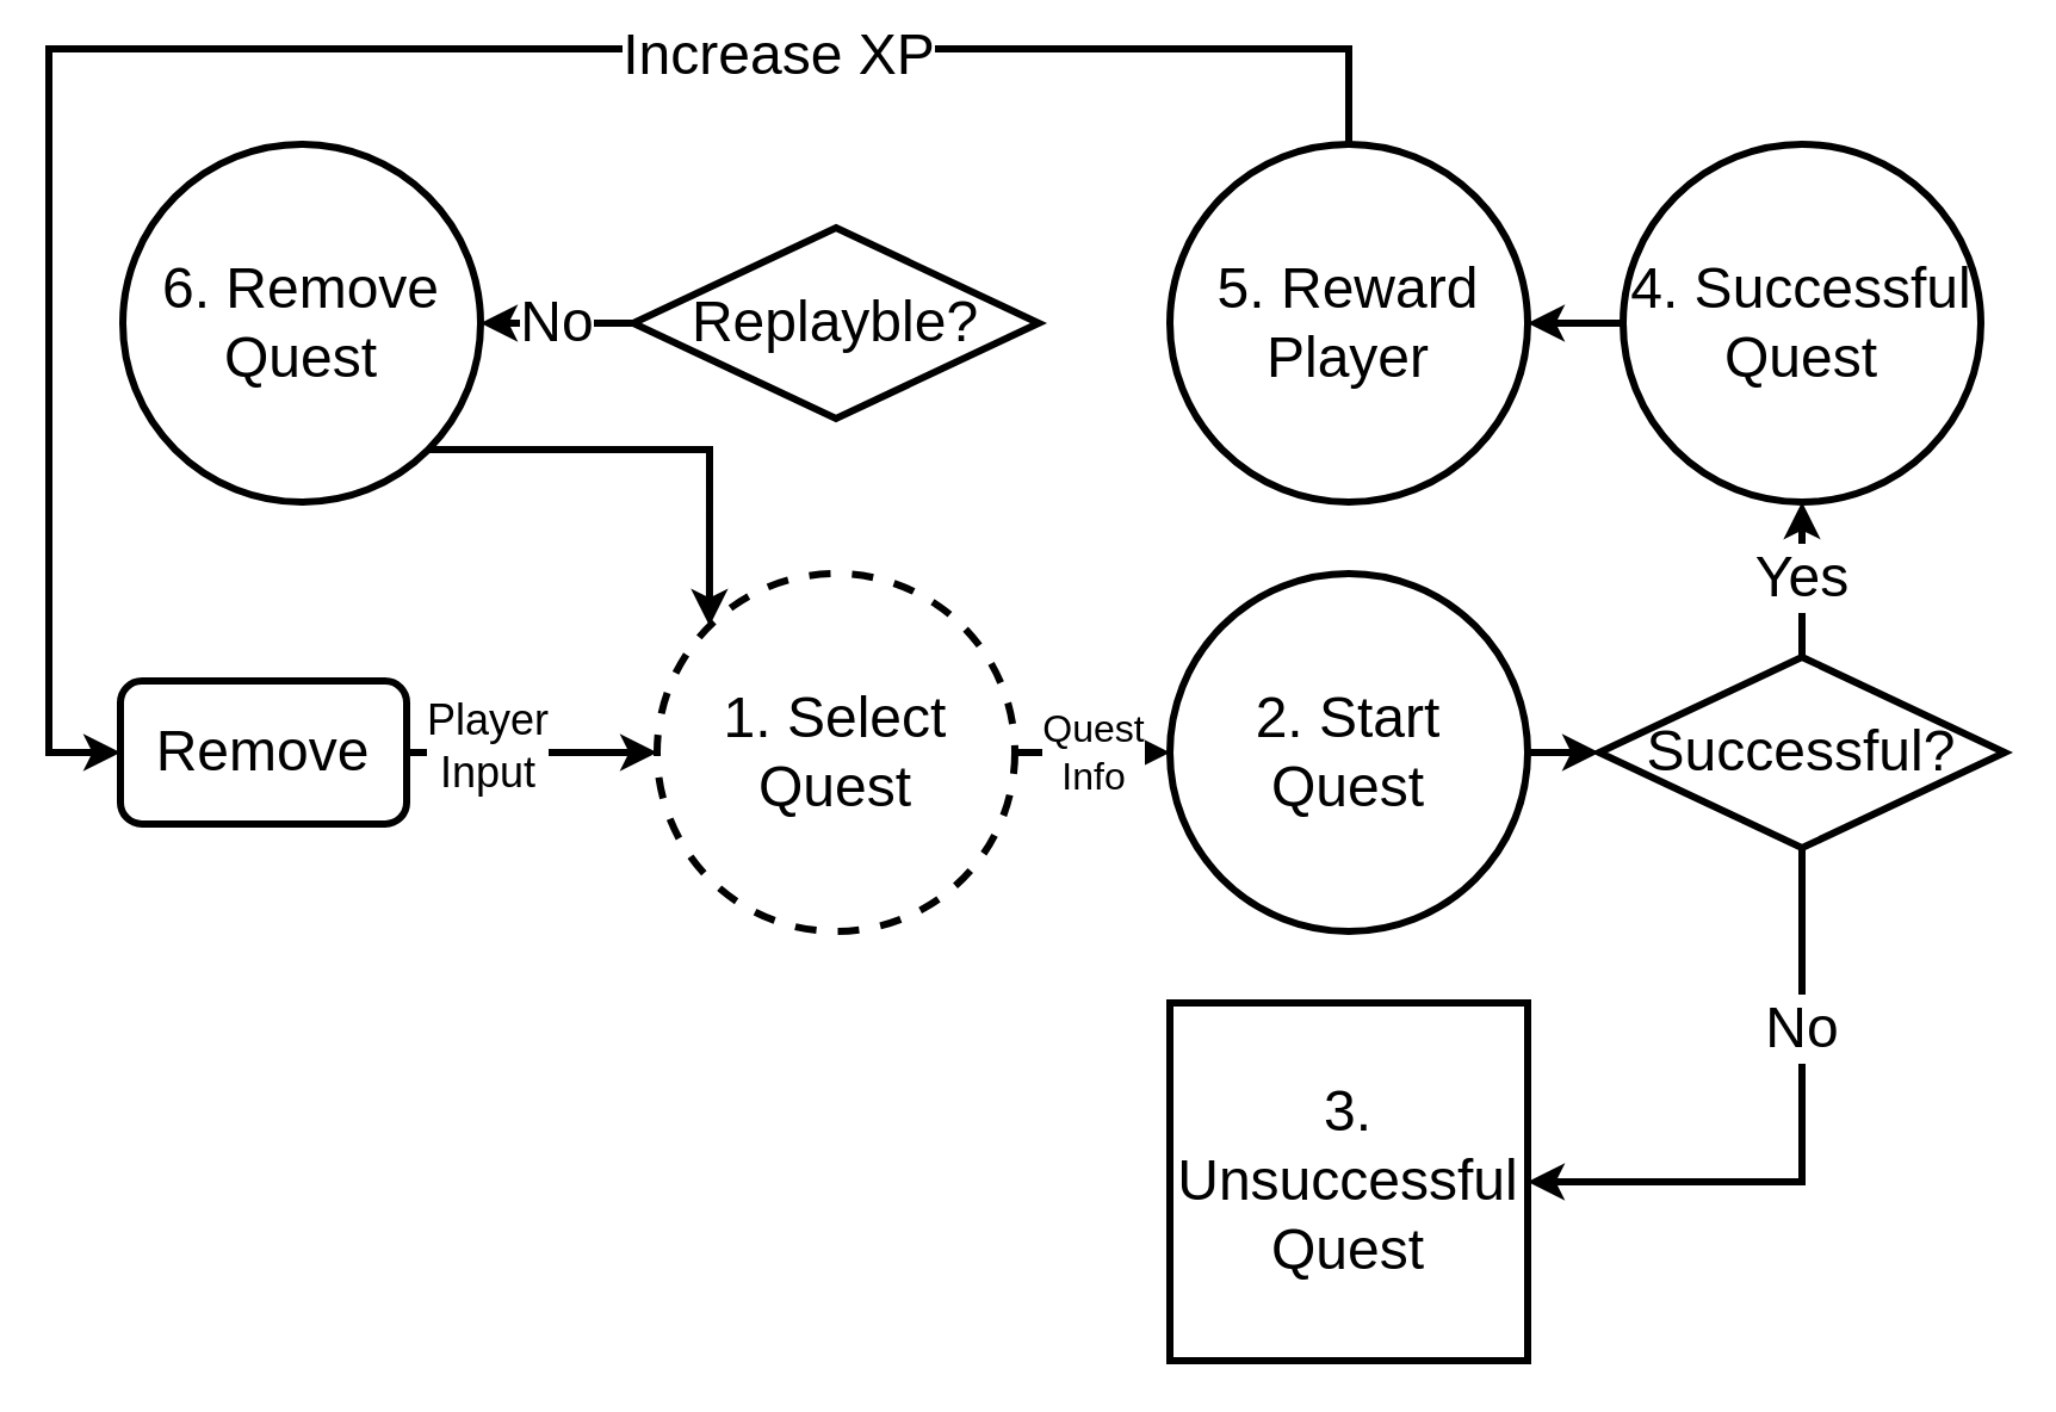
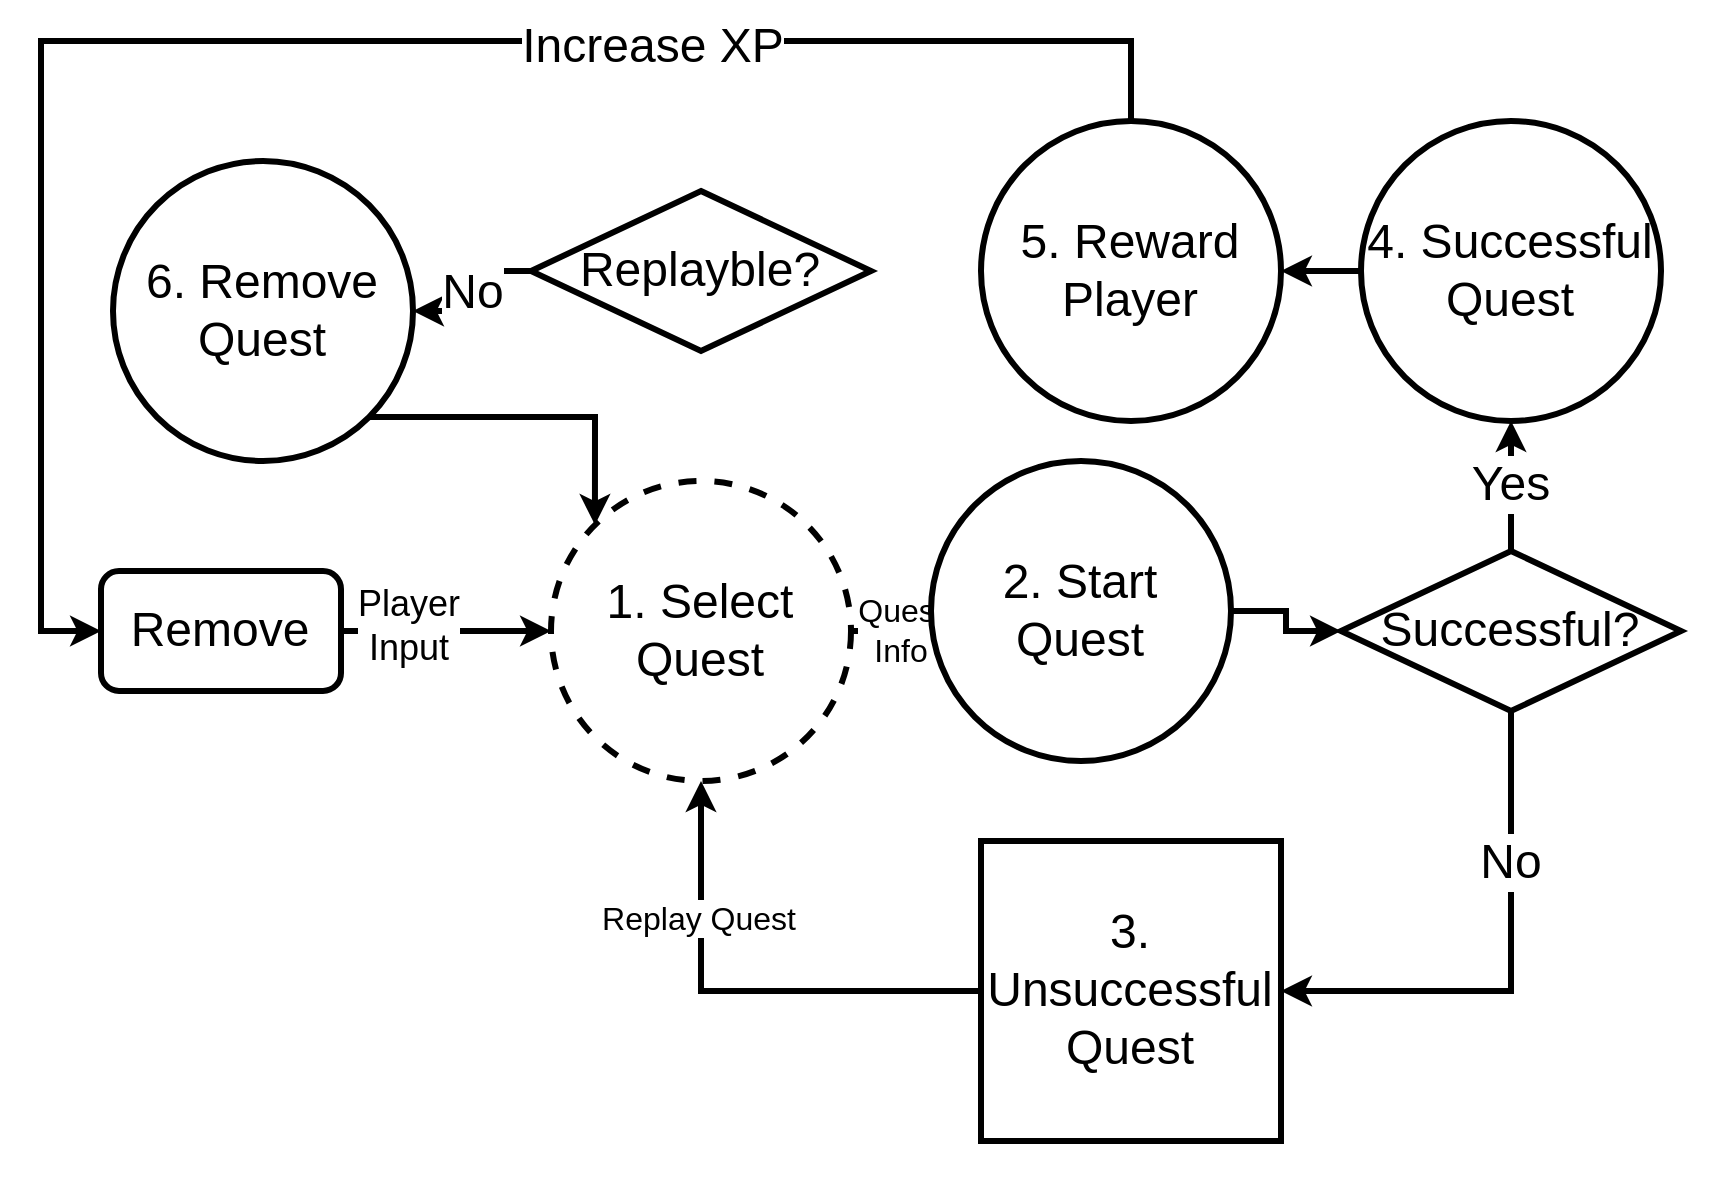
  <mxCell id="0" />
  <mxCell id="1" parent="0" />
  <mxCell id="2" style="edgeStyle=orthogonalEdgeStyle;rounded=0;orthogonalLoop=1;jettySize=auto;html=1;exitX=1;exitY=0.5;exitDx=0;exitDy=0;entryX=0;entryY=0.5;entryDx=0;entryDy=0;strokeWidth=3;" edge="1" parent="1" source="4" target="6"><mxGeometry relative="1" as="geometry" /></mxCell>
  <mxCell id="3" value="&lt;div style=&quot;font-size: 18px;&quot;&gt;&lt;font style=&quot;font-size: 18px;&quot;&gt;Player&lt;/font&gt;&lt;/div&gt;&lt;div style=&quot;font-size: 18px;&quot;&gt;&lt;font style=&quot;font-size: 18px;&quot;&gt;Input&lt;/font&gt;&lt;br style=&quot;font-size: 18px;&quot;&gt;&lt;/div&gt;" style="edgeLabel;html=1;align=center;verticalAlign=middle;resizable=0;points=[];fontSize=18;labelBackgroundColor=#FFFFFF;" vertex="1" connectable="0" parent="2"><mxGeometry x="-0.295" y="-1" relative="1" as="geometry"><mxPoint x="-4" y="-4" as="offset" /></mxGeometry></mxCell>
  <mxCell id="4" value="&lt;font style=&quot;font-size: 24px&quot;&gt;Remove&lt;/font&gt;" style="rounded=1;whiteSpace=wrap;html=1;strokeWidth=3;" vertex="1" parent="1"><mxGeometry x="50" y="285" width="120" height="60" as="geometry" /></mxCell>
  <mxCell id="5" value="&lt;div style=&quot;font-size: 16px;&quot;&gt;Quest&lt;/div&gt;&lt;div style=&quot;font-size: 16px;&quot;&gt;Info&lt;/div&gt;" style="edgeStyle=orthogonalEdgeStyle;rounded=0;orthogonalLoop=1;jettySize=auto;html=1;exitX=1;exitY=0.5;exitDx=0;exitDy=0;entryX=0;entryY=0.5;entryDx=0;entryDy=0;strokeWidth=3;fontSize=16;" edge="1" parent="1" source="6" target="8"><mxGeometry relative="1" as="geometry"><Array as="points"><mxPoint x="450" y="315" /><mxPoint x="450" y="315" /></Array></mxGeometry></mxCell>
  <mxCell id="6" value="1. Select Quest" style="ellipse;whiteSpace=wrap;html=1;aspect=fixed;fontSize=24;strokeWidth=3;dashed=1;" vertex="1" parent="1"><mxGeometry x="275" y="240" width="150" height="150" as="geometry" /></mxCell>
  <mxCell id="7" style="edgeStyle=orthogonalEdgeStyle;rounded=0;orthogonalLoop=1;jettySize=auto;html=1;exitX=1;exitY=0.5;exitDx=0;exitDy=0;entryX=0;entryY=0.5;entryDx=0;entryDy=0;fontSize=24;strokeWidth=3;" edge="1" parent="1" source="8" target="11"><mxGeometry relative="1" as="geometry" /></mxCell>
- <mxCell id="8" value="2. Start Quest" style="ellipse;whiteSpace=wrap;html=1;aspect=fixed;fontSize=24;strokeWidth=3;" vertex="1" parent="1"><mxGeometry x="490" y="240" width="150" height="150" as="geometry" /></mxCell>
+ <mxCell id="8" value="2. Start Quest" style="ellipse;whiteSpace=wrap;html=1;aspect=fixed;fontSize=24;strokeWidth=3;" vertex="1" parent="1"><mxGeometry x="465" y="230" width="150" height="150" as="geometry" /></mxCell>
  <mxCell id="9" value="No" style="edgeStyle=orthogonalEdgeStyle;rounded=0;orthogonalLoop=1;jettySize=auto;html=1;exitX=0.5;exitY=1;exitDx=0;exitDy=0;entryX=1;entryY=0.5;entryDx=0;entryDy=0;fontSize=24;strokeWidth=3;" edge="1" parent="1" source="11" target="14"><mxGeometry x="-0.412" relative="1" as="geometry"><mxPoint y="1" as="offset" /></mxGeometry></mxCell>
  <mxCell id="10" value="Yes" style="edgeStyle=orthogonalEdgeStyle;rounded=0;orthogonalLoop=1;jettySize=auto;html=1;exitX=0.5;exitY=0;exitDx=0;exitDy=0;entryX=0.5;entryY=1;entryDx=0;entryDy=0;fontSize=24;strokeWidth=3;" edge="1" parent="1" source="11" target="16"><mxGeometry relative="1" as="geometry" /></mxCell>
  <mxCell id="11" value="&lt;font style=&quot;font-size: 24px&quot;&gt;Successful?&lt;/font&gt;" style="rhombus;whiteSpace=wrap;html=1;strokeWidth=3;" vertex="1" parent="1"><mxGeometry x="670" y="275" width="170" height="80" as="geometry" /></mxCell>
+ <mxCell id="12" style="edgeStyle=orthogonalEdgeStyle;rounded=0;orthogonalLoop=1;jettySize=auto;html=1;exitX=0;exitY=0.5;exitDx=0;exitDy=0;fontSize=24;strokeWidth=3;" edge="1" parent="1" source="14" target="6"><mxGeometry relative="1" as="geometry" /></mxCell>
+ <mxCell id="13" value="Replay Quest" style="edgeLabel;html=1;align=center;verticalAlign=middle;resizable=0;points=[];fontSize=16;" vertex="1" connectable="0" parent="12"><mxGeometry x="0.438" y="2" relative="1" as="geometry"><mxPoint y="-1" as="offset" /></mxGeometry></mxCell>
  <mxCell id="14" value="3. Unsuccessful Quest" style="whiteSpace=wrap;html=1;aspect=fixed;fontSize=24;strokeWidth=3;rounded=0;" vertex="1" parent="1"><mxGeometry x="490" y="420" width="150" height="150" as="geometry" /></mxCell>
  <mxCell id="15" style="edgeStyle=orthogonalEdgeStyle;rounded=0;orthogonalLoop=1;jettySize=auto;html=1;exitX=0;exitY=0.5;exitDx=0;exitDy=0;entryX=1;entryY=0.5;entryDx=0;entryDy=0;fontSize=24;strokeWidth=3;" edge="1" parent="1" source="16" target="19"><mxGeometry relative="1" as="geometry" /></mxCell>
  <mxCell id="16" value="4. Successful Quest" style="ellipse;whiteSpace=wrap;html=1;aspect=fixed;fontSize=24;strokeWidth=3;" vertex="1" parent="1"><mxGeometry x="680" y="60" width="150" height="150" as="geometry" /></mxCell>
  <mxCell id="17" style="edgeStyle=orthogonalEdgeStyle;rounded=0;orthogonalLoop=1;jettySize=auto;html=1;exitX=0.5;exitY=0;exitDx=0;exitDy=0;entryX=0;entryY=0.5;entryDx=0;entryDy=0;fontSize=24;strokeWidth=3;" edge="1" parent="1" source="19" target="4"><mxGeometry relative="1" as="geometry"><Array as="points"><mxPoint x="565" y="20" /><mxPoint x="20" y="20" /><mxPoint x="20" y="315" /></Array></mxGeometry></mxCell>
  <mxCell id="18" value="Increase XP" style="edgeLabel;html=1;align=center;verticalAlign=middle;resizable=0;points=[];fontSize=24;" vertex="1" connectable="0" parent="17"><mxGeometry x="-0.384" y="2" relative="1" as="geometry"><mxPoint as="offset" /></mxGeometry></mxCell>
  <mxCell id="19" value="5. Reward Player" style="ellipse;whiteSpace=wrap;html=1;aspect=fixed;fontSize=24;strokeWidth=3;" vertex="1" parent="1"><mxGeometry x="490" y="60" width="150" height="150" as="geometry" /></mxCell>
  <mxCell id="20" value="No" style="edgeStyle=orthogonalEdgeStyle;rounded=0;orthogonalLoop=1;jettySize=auto;html=1;exitX=0;exitY=0.5;exitDx=0;exitDy=0;entryX=1;entryY=0.5;entryDx=0;entryDy=0;fontSize=24;strokeWidth=3;" edge="1" parent="1" source="21" target="23"><mxGeometry relative="1" as="geometry" /></mxCell>
  <mxCell id="21" value="&lt;font style=&quot;font-size: 24px&quot;&gt;Replayble?&lt;/font&gt;" style="rhombus;whiteSpace=wrap;html=1;strokeWidth=3;" vertex="1" parent="1"><mxGeometry x="265" y="95" width="170" height="80" as="geometry" /></mxCell>
  <mxCell id="22" style="edgeStyle=orthogonalEdgeStyle;rounded=0;orthogonalLoop=1;jettySize=auto;html=1;exitX=1;exitY=1;exitDx=0;exitDy=0;entryX=0;entryY=0;entryDx=0;entryDy=0;fontSize=24;strokeWidth=3;" edge="1" parent="1" source="23" target="6"><mxGeometry relative="1" as="geometry" /></mxCell>
- <mxCell id="23" value="&lt;div&gt;6. Remove&lt;/div&gt;&lt;div&gt;Quest&lt;br&gt;&lt;/div&gt;" style="ellipse;whiteSpace=wrap;html=1;aspect=fixed;fontSize=24;strokeWidth=3;" vertex="1" parent="1"><mxGeometry x="51" y="60" width="150" height="150" as="geometry" /></mxCell>
+ <mxCell id="23" value="&lt;div&gt;6. Remove&lt;/div&gt;&lt;div&gt;Quest&lt;br&gt;&lt;/div&gt;" style="ellipse;whiteSpace=wrap;html=1;aspect=fixed;fontSize=24;strokeWidth=3;" vertex="1" parent="1"><mxGeometry x="56" y="80" width="150" height="150" as="geometry" /></mxCell>
